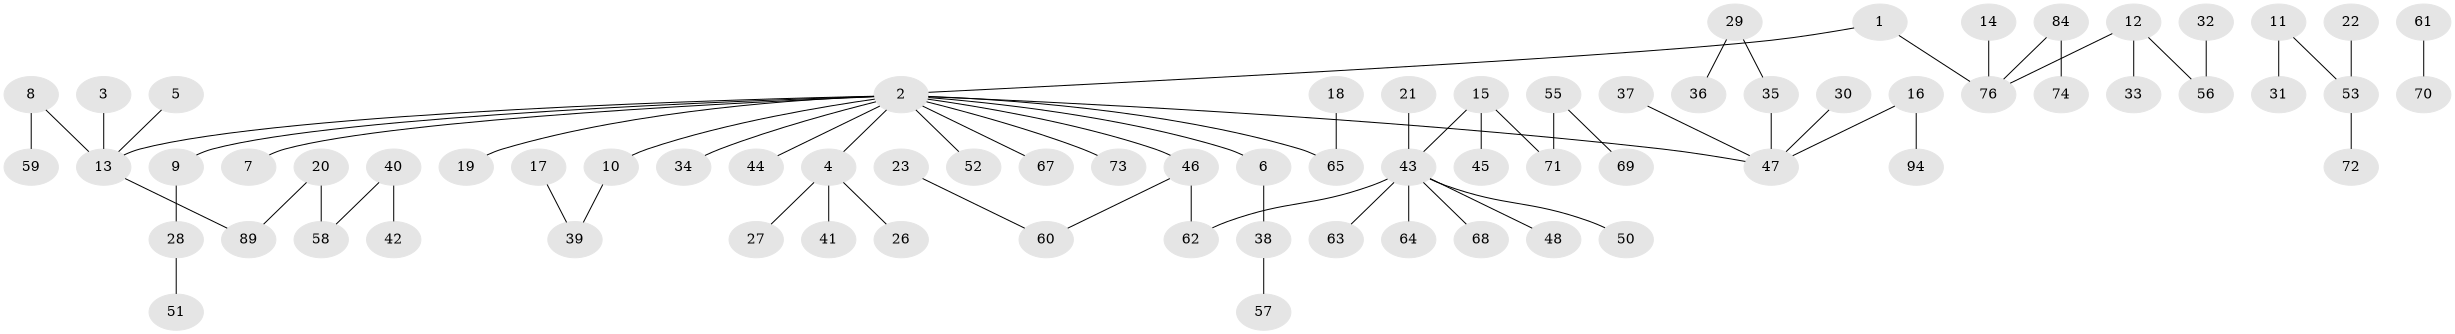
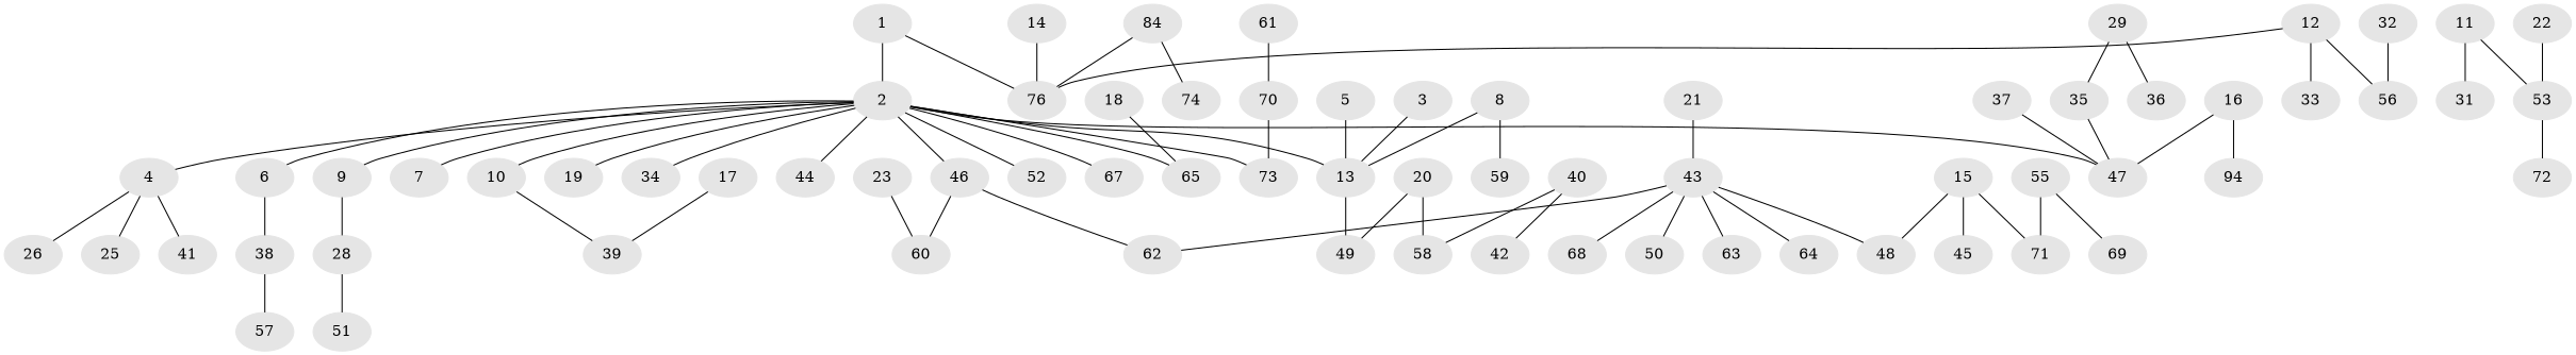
  graph {
    node [color=gray90 style=filled]
    edge [weight=1.0]
    1
    2
    n3 [label=76]
    4
    6
    7
    9
    10
    13
    19
    34
    44
    46
    47
    52
    65
    67
    73
    26
-   27
+   27 [label=25]
    41
    38
    28
    39
-   49 [label=89]
+   49
    60
    62
    3
    5
    57
    8
    59
    51
    11
    31
    53
    43
    48
    50
    63
    64
    68
    72
    12
    33
    56
    14
    15
    45
    71
    16
    n52 [label=94]
    17
    18
    20
    58
    21
    22
    23
    29
    35
    36
-   30
    32
    37
    40
    42
    n68 [label=84]
    74
    55
    69
    61
    70
    1 -- 2
    1 -- n3
    2 -- 4
    2 -- 6
    2 -- 7
    2 -- 9
    2 -- 10
    2 -- 13
    2 -- 19
    2 -- 34
    2 -- 44
    2 -- 46
    2 -- 47
    2 -- 52
    2 -- 65
    2 -- 67
    2 -- 73
    4 -- 26
    4 -- 27
    4 -- 41
    6 -- 38
    9 -- 28
    10 -- 39
    13 -- 49
    46 -- 60
    46 -- 62
    38 -- 57
    28 -- 51
    3 -- 13
    5 -- 13
    8 -- 13
    8 -- 59
    11 -- 31
    11 -- 53
    53 -- 72
    43 -- 62
    43 -- 48
    43 -- 50
    43 -- 63
    43 -- 64
    43 -- 68
    12 -- n3
    12 -- 33
    12 -- 56
    14 -- n3
-   15 -- 43
+   15 -- 48
    15 -- 45
    15 -- 71
    16 -- 47
    16 -- n52
    17 -- 39
    18 -- 65
    20 -- 49
    20 -- 58
    21 -- 43
    22 -- 53
    23 -- 60
    29 -- 35
    29 -- 36
    35 -- 47
-   30 -- 47
    32 -- 56
    37 -- 47
    40 -- 58
    40 -- 42
    n68 -- n3
    n68 -- 74
    55 -- 71
    55 -- 69
    61 -- 70
+   70 -- 73
  }
